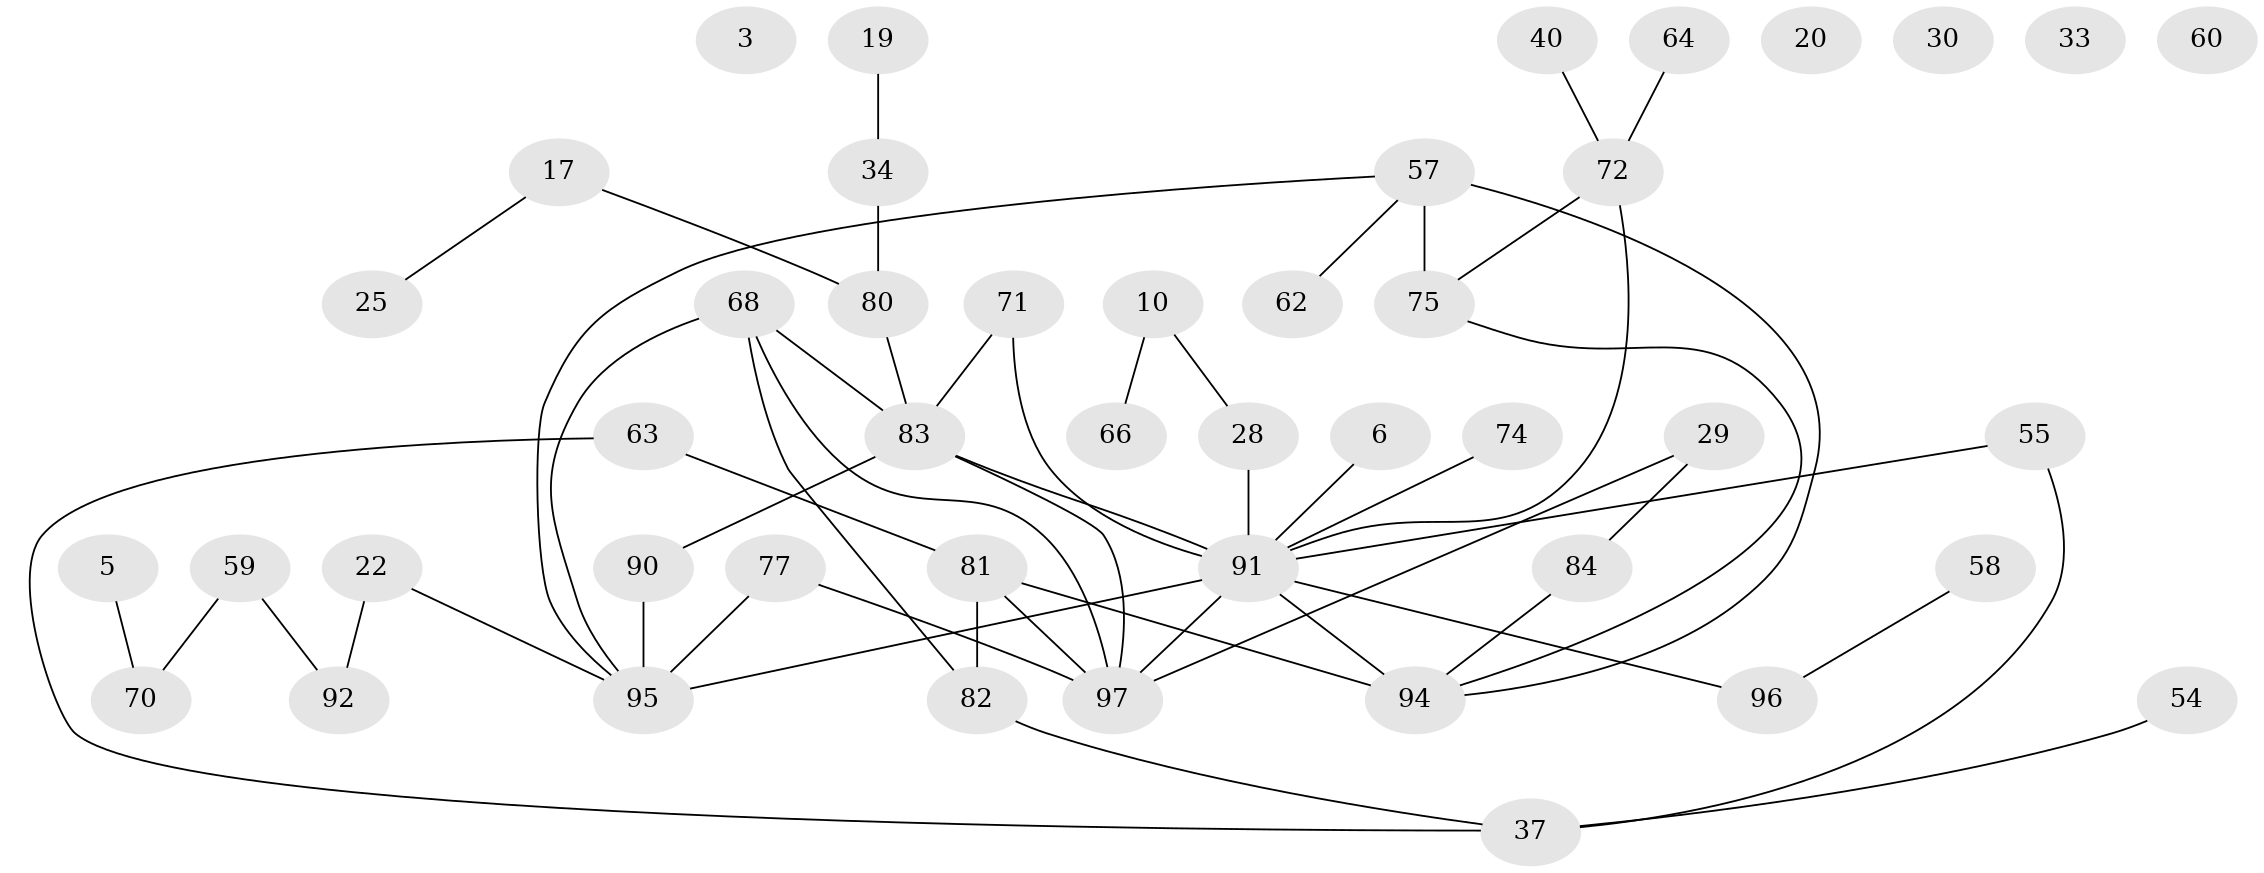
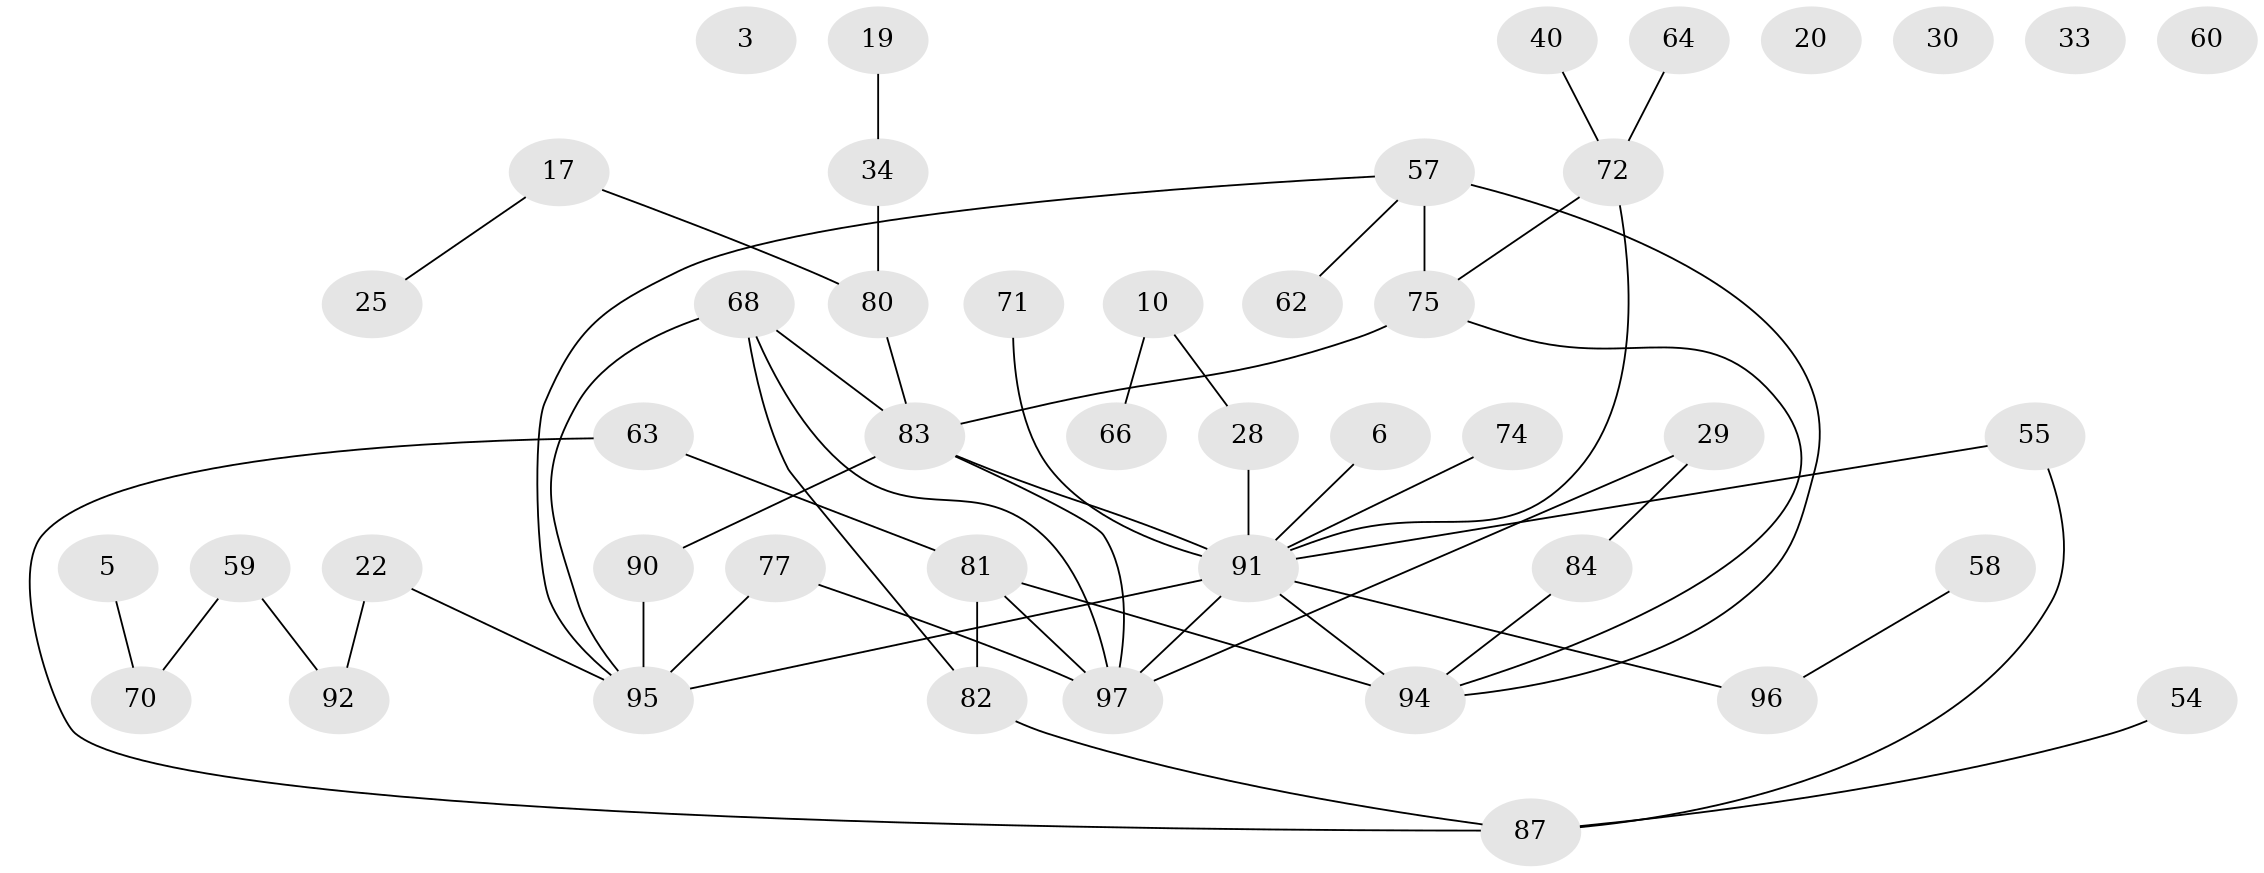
  graph {
    node [color=gray90 style=filled]
    3
    5
    70
    6 [super="+2"]
    91 [super="+73+85+86"]
    95 [super="+89+16+42+93+69"]
    94 [super="+65"]
    97 [super="+44+88"]
    96
    10
    28
    66
    17
    25
    80
    83 [super="+49"]
    34 [super="+14"]
    19
    20
    22
    92
    72 [super="+67"]
    75 [super="+15+32"]
    90 [super="+45+4"]
    29
    84
    30
    33
    40
    68 [super="+9+39+61"]
    82 [super="+76+79"]
    54
-   87 [label=37]
+   87
    55
    57 [super="+51"]
    62
    58
    59
    60
    81 [super="+38"]
    63
    64
    71
    74
    77 [super="+53"]
    5 -- 70
    6 -- 91
    91 -- 95 [weight=3]
    91 -- 94
    91 -- 97 [weight=2]
    91 -- 96
    10 -- 28
    10 -- 66
    28 -- 91
    17 -- 25
    17 -- 80
    80 -- 83
    83 -- 91 [weight=3]
    83 -- 97 [weight=2]
    83 -- 90
    34 -- 80
    19 -- 34
    22 -- 95
    22 -- 92
    72 -- 91 [weight=2]
    72 -- 75
    75 -- 94
-   71 -- 83 [weight=2]
+   75 -- 83 [weight=2]
    90 -- 95
    29 -- 97
    29 -- 84
    84 -- 94
    40 -- 72
    68 -- 95 [weight=2]
    68 -- 97
    68 -- 83
    68 -- 82
    82 -- 87
    54 -- 87
    55 -- 91
    55 -- 87
    57 -- 95
    57 -- 94
    57 -- 75 [weight=2]
    57 -- 62
    58 -- 96
    59 -- 70
    59 -- 92
    81 -- 94 [weight=2]
    81 -- 97 [weight=3]
    81 -- 82
    63 -- 87
    63 -- 81
    64 -- 72
    71 -- 91 [weight=2]
    74 -- 91
    77 -- 95
    77 -- 97
  }
